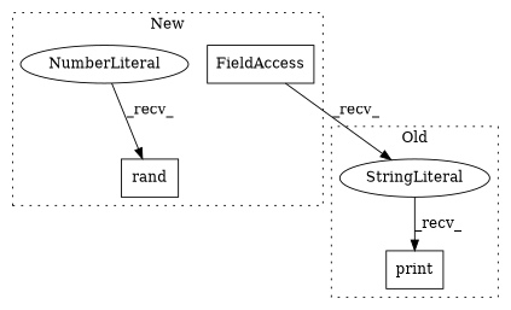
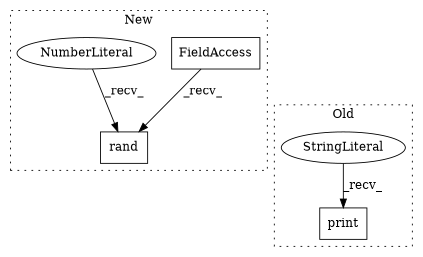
  digraph {
    node [a=32 shape=box]
    n1 [l="6,1" label=print s="3284,3319"]
    n2 [a=45 l=18 label=StringLiteral s=3290 shape=ellipse]
    n3 [l="5,1" label=rand s="3892,3900"]
    n4 [a=34 l=1 label=NumberLiteral s=3897 shape=ellipse]
    n5 [a=22 l=5 label=FieldAccess s=3886]
    subgraph cluster_1 {
      label=Old
      style=dotted
      n1
      n2
    }
    subgraph cluster_2 {
      label=New
      style=dotted
      n3
      n4
      n5
    }
    n2 -> n1 [label=_recv_]
    n4 -> n3 [label=_recv_]
-   n5 -> n2 [label=_recv_]
+   n5 -> n3 [label=_recv_]
  }
